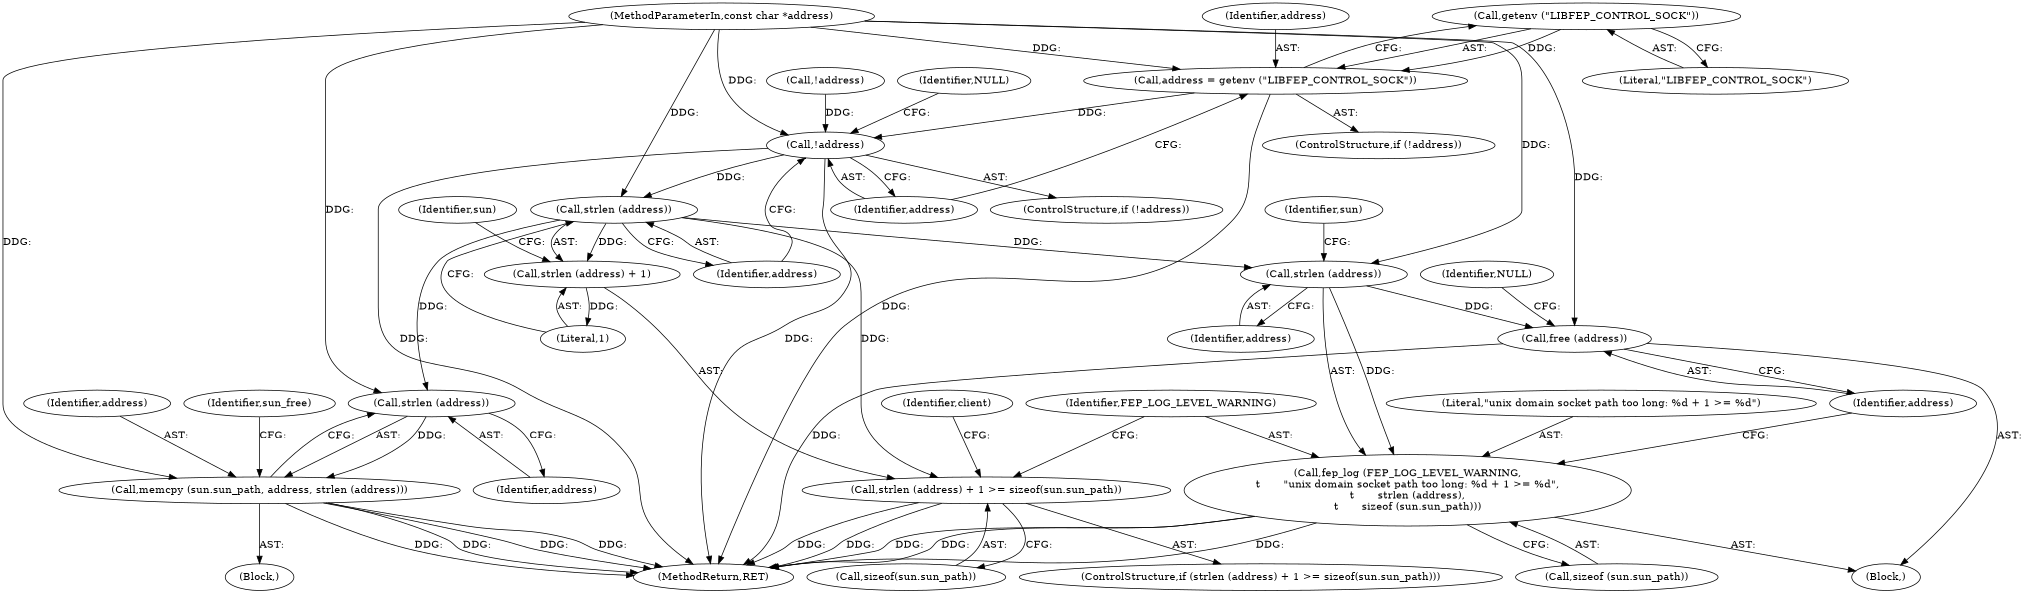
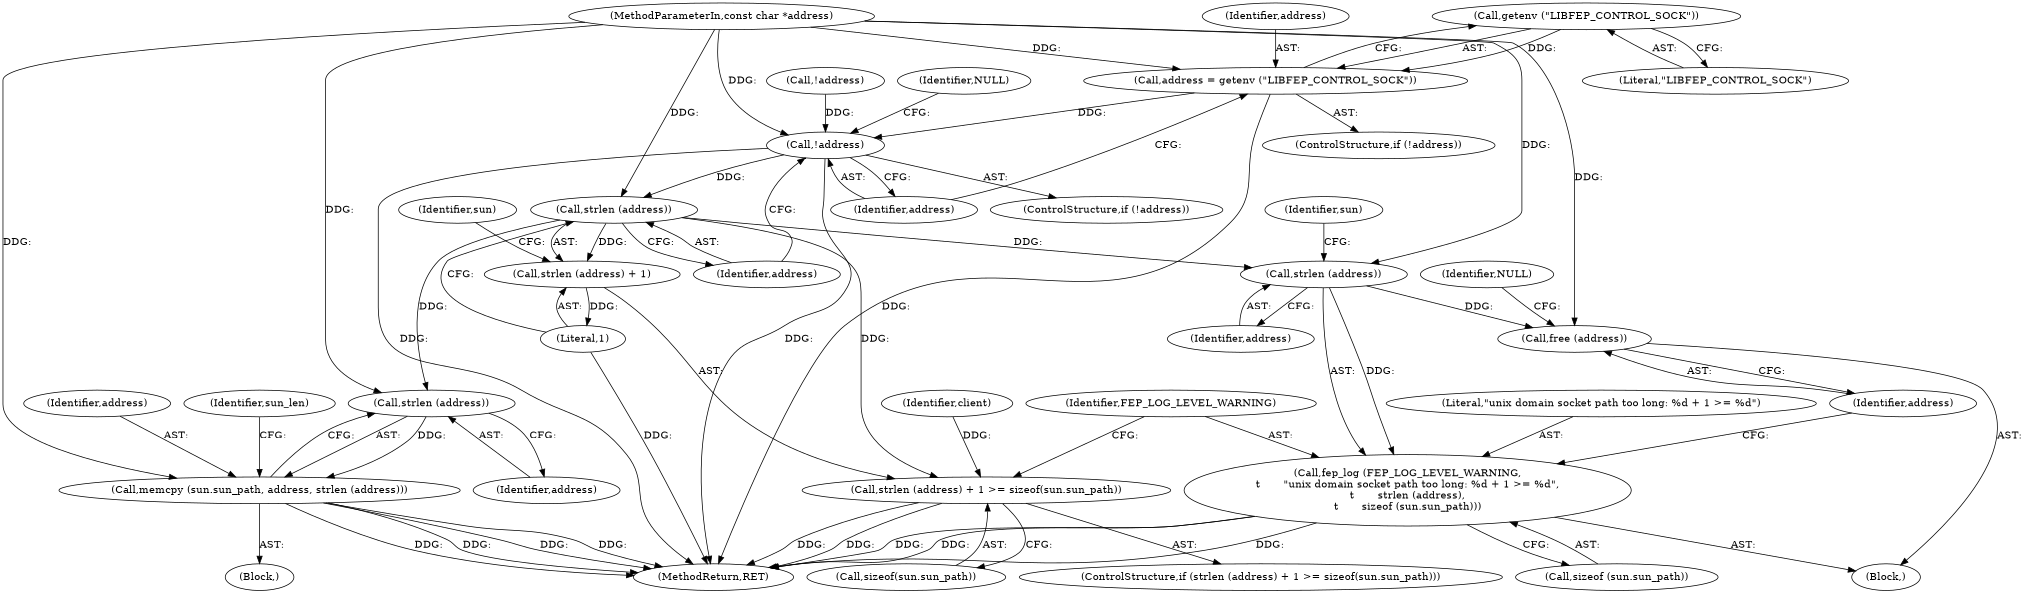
  digraph {
    n1 [label="(Call,getenv (\"LIBFEP_CONTROL_SOCK\"))"]
    n2 [label="(Call,address = getenv (\"LIBFEP_CONTROL_SOCK\"))"]
    n3 [label="(Literal,\"LIBFEP_CONTROL_SOCK\")"]
    n4 [label="(Call,!address)"]
    n5 [label="(MethodReturn,RET)"]
    n6 [label="(ControlStructure,if (!address))"]
    n7 [label="(Call,strlen (address))"]
    n8 [label="(Identifier,address)"]
    n9 [label="(ControlStructure,if (!address))"]
    n10 [label="(Call,strlen (address) + 1 >= sizeof(sun.sun_path))"]
    n11 [label="(Call,strlen (address) + 1)"]
    n12 [label="(Call,strlen (address))"]
    n13 [label="(Call,strlen (address))"]
    n14 [label="(Identifier,address)"]
    n15 [label="(Call,sizeof(sun.sun_path))"]
    n16 [label="(ControlStructure,if (strlen (address) + 1 >= sizeof(sun.sun_path)))"]
    n17 [label="(Literal,1)"]
    n18 [label="(Call,fep_log (FEP_LOG_LEVEL_WARNING,\n\t       \"unix domain socket path too long: %d + 1 >= %d\",\n\t       strlen (address),\n\t       sizeof (sun.sun_path)))"]
    n19 [label="(Call,free (address))"]
    n20 [label="(Identifier,address)"]
    n21 [label="(Call,memcpy (sun.sun_path, address, strlen (address)))"]
    n22 [label="(Identifier,address)"]
    n23 [label="(Call,sizeof (sun.sun_path))"]
    n24 [label="(Block,)"]
    n25 [label="(Identifier,address)"]
    n26 [label="(Block,)"]
    n27 [label="(Call,!address)"]
    n28 [label="(Identifier,NULL)"]
    n29 [label="(Identifier,address)"]
    n30 [label="(MethodParameterIn,const char *address)"]
    n31 [label="(Identifier,client)"]
    n32 [label="(Identifier,sun)"]
    n33 [label="(Identifier,NULL)"]
    n34 [label="(Identifier,address)"]
    n35 [label="(Identifier,sun)"]
    n36 [label="(Identifier,FEP_LOG_LEVEL_WARNING)"]
-   n37 [label="(Identifier,sun_free)"]
+   n37 [label="(Identifier,sun_len)"]
    n38 [label="(Literal,\"unix domain socket path too long: %d + 1 >= %d\")"]
    n1 -> n2 [label="AST: "]
    n1 -> n2 [label="DDG: "]
    n1 -> n3 [label="CFG: "]
    n2 -> n1 [label="CFG: "]
    n2 -> n4 [label="DDG: "]
    n2 -> n5 [label="DDG: "]
    n2 -> n6 [label="AST: "]
    n3 -> n1 [label="AST: "]
    n4 -> n5 [label="DDG: "]
    n4 -> n5 [label="DDG: "]
    n4 -> n7 [label="DDG: "]
    n4 -> n8 [label="CFG: "]
    n4 -> n9 [label="AST: "]
    n7 -> n10 [label="DDG: "]
    n7 -> n11 [label="AST: "]
    n7 -> n11 [label="DDG: "]
    n7 -> n12 [label="DDG: "]
    n7 -> n13 [label="DDG: "]
    n7 -> n14 [label="CFG: "]
    n8 -> n2 [label="CFG: "]
    n8 -> n4 [label="AST: "]
    n10 -> n5 [label="DDG: "]
    n10 -> n5 [label="DDG: "]
    n10 -> n15 [label="CFG: "]
    n10 -> n16 [label="AST: "]
    n11 -> n10 [label="AST: "]
    n11 -> n17 [label="DDG: "]
    n12 -> n18 [label="AST: "]
    n12 -> n18 [label="DDG: "]
    n12 -> n19 [label="DDG: "]
    n12 -> n20 [label="CFG: "]
    n13 -> n21 [label="AST: "]
    n13 -> n21 [label="DDG: "]
    n13 -> n22 [label="CFG: "]
    n14 -> n4 [label="CFG: "]
    n14 -> n7 [label="AST: "]
    n15 -> n10 [label="AST: "]
    n17 -> n7 [label="CFG: "]
    n17 -> n11 [label="AST: "]
    n18 -> n5 [label="DDG: "]
    n18 -> n5 [label="DDG: "]
    n18 -> n5 [label="DDG: "]
    n18 -> n23 [label="CFG: "]
    n18 -> n24 [label="AST: "]
-   n19 -> n5 [label="DDG: "]
+   n17 -> n5 [label="DDG: "]
    n19 -> n24 [label="AST: "]
    n19 -> n25 [label="CFG: "]
    n20 -> n12 [label="AST: "]
    n21 -> n5 [label="DDG: "]
    n21 -> n5 [label="DDG: "]
    n21 -> n5 [label="DDG: "]
    n21 -> n5 [label="DDG: "]
    n21 -> n13 [label="CFG: "]
    n21 -> n26 [label="AST: "]
    n22 -> n13 [label="AST: "]
    n23 -> n18 [label="AST: "]
    n25 -> n18 [label="CFG: "]
    n25 -> n19 [label="AST: "]
    n27 -> n4 [label="DDG: "]
    n28 -> n19 [label="CFG: "]
    n29 -> n2 [label="AST: "]
    n30 -> n2 [label="DDG: "]
    n30 -> n4 [label="DDG: "]
    n30 -> n7 [label="DDG: "]
    n30 -> n12 [label="DDG: "]
    n30 -> n13 [label="DDG: "]
    n30 -> n19 [label="DDG: "]
    n30 -> n21 [label="DDG: "]
-   n31 -> n10 [label="CFG: "]
+   n31 -> n10 [label="DDG: "]
    n32 -> n11 [label="CFG: "]
    n33 -> n4 [label="CFG: "]
    n34 -> n21 [label="AST: "]
    n35 -> n12 [label="CFG: "]
    n36 -> n10 [label="CFG: "]
    n36 -> n18 [label="AST: "]
    n37 -> n21 [label="CFG: "]
    n38 -> n18 [label="AST: "]
  }
